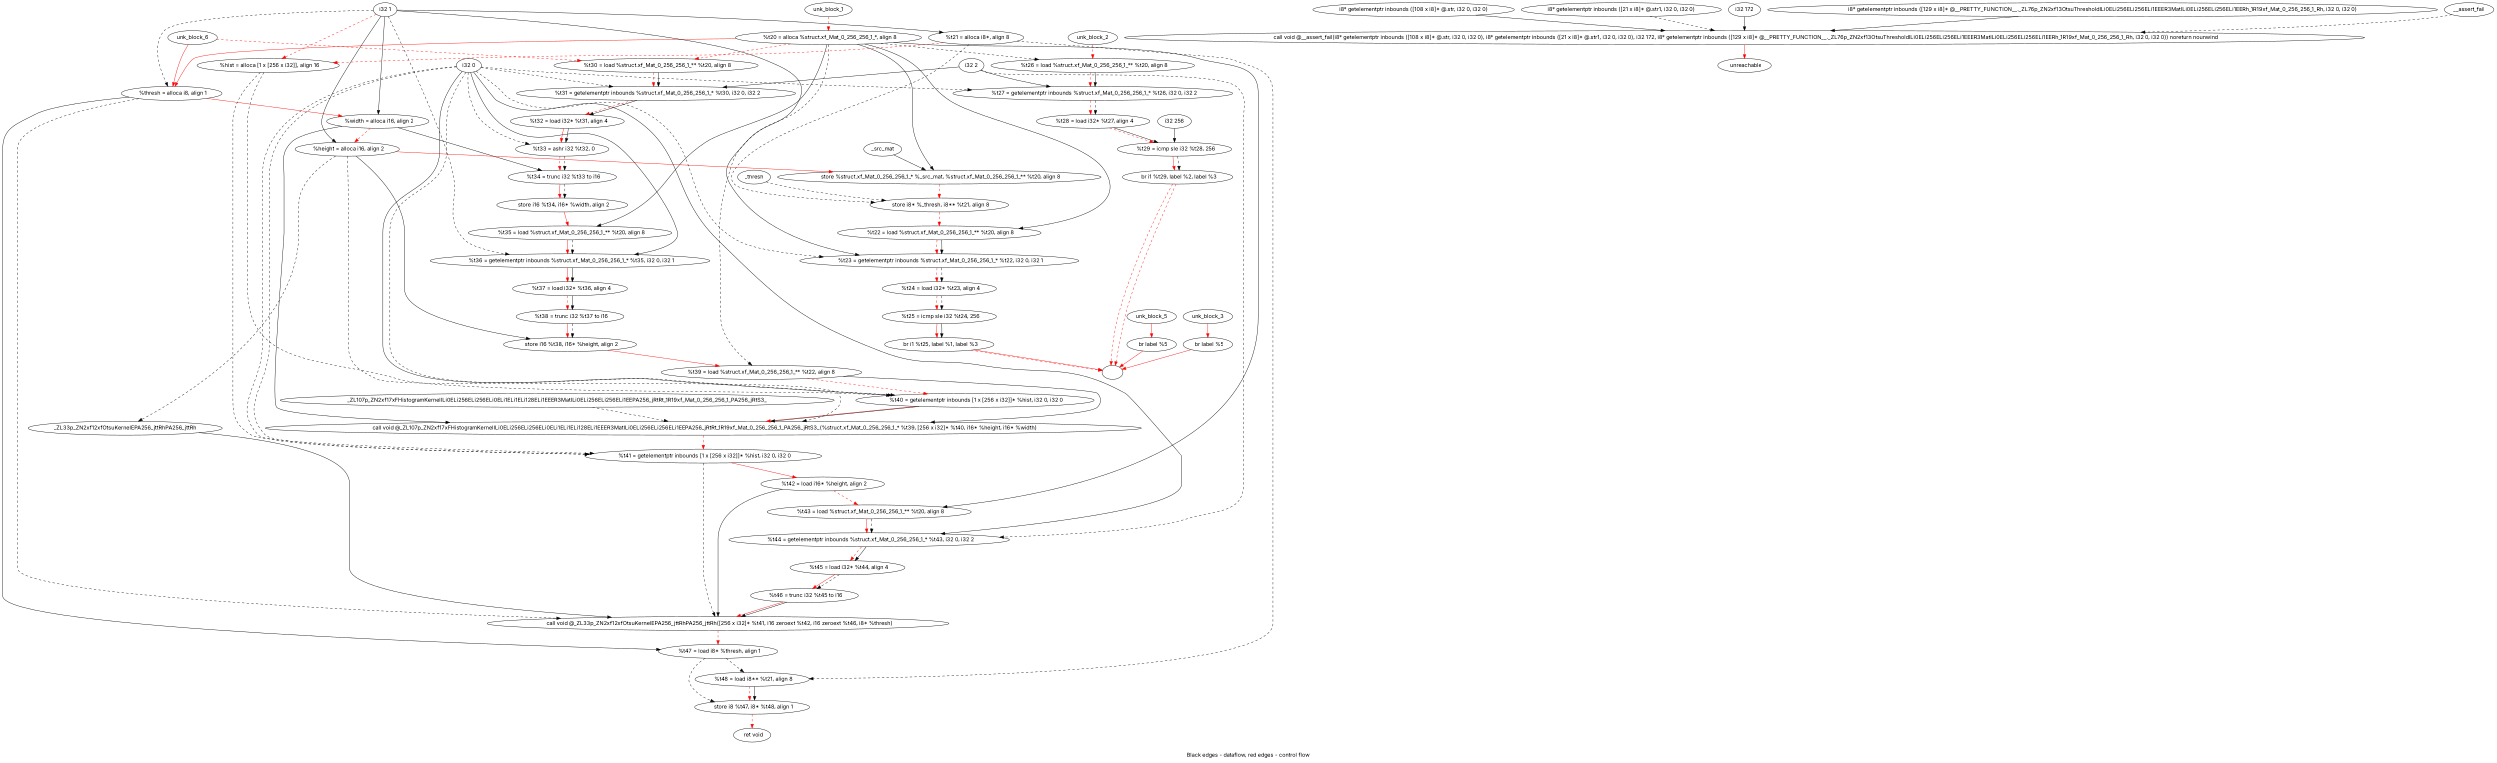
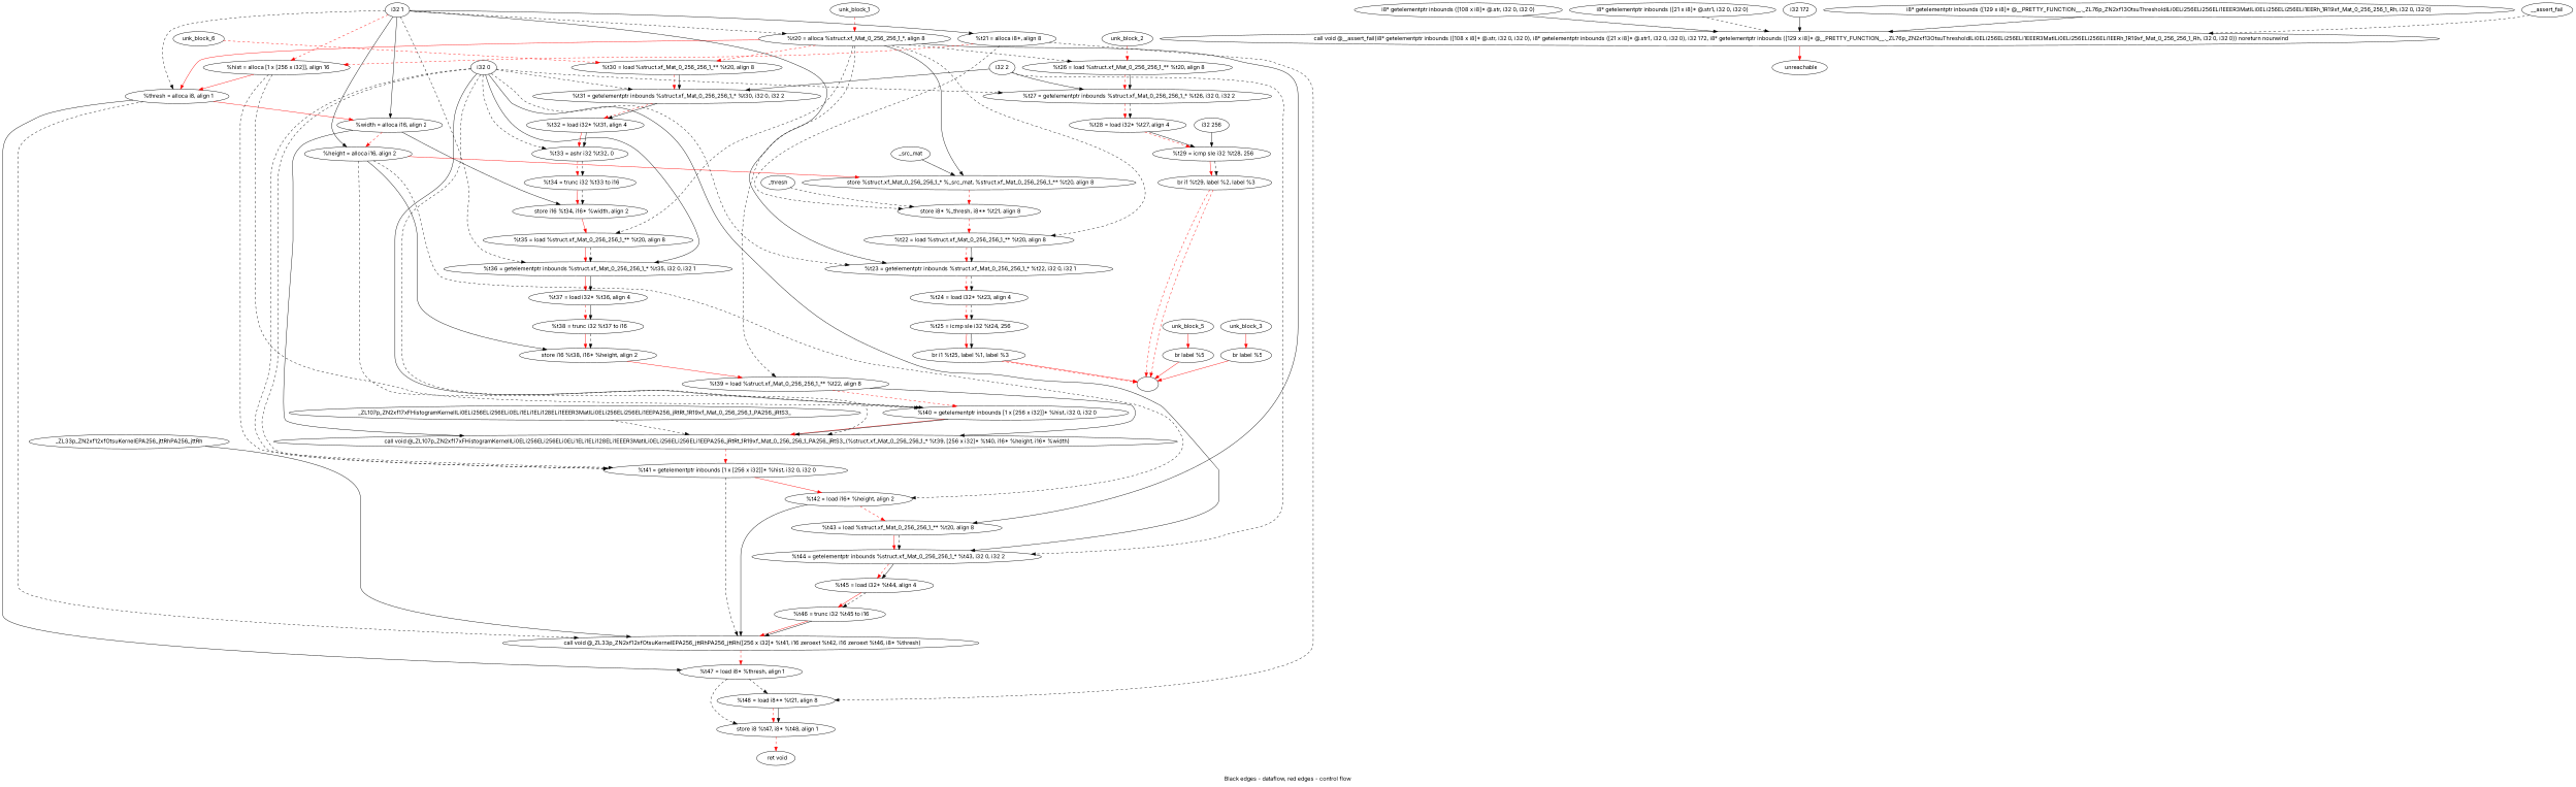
  digraph {
    compound=true
    fontname=Inter
    label="Black edges - dataflow, red edges - control flow"
    node [fontname=Inter]
    edge [fontname=Inter style=dashed]
    n1 [label="  %t20 = alloca %struct.xf_Mat_0_256_256_1_*, align 8"]
    n2 [label="  store %struct.xf_Mat_0_256_256_1_* %_src_mat, %struct.xf_Mat_0_256_256_1_** %t20, align 8"]
    n3 [label="  %t22 = load %struct.xf_Mat_0_256_256_1_** %t20, align 8"]
    n4 [label="  %t26 = load %struct.xf_Mat_0_256_256_1_** %t20, align 8"]
    n5 [label="  %t30 = load %struct.xf_Mat_0_256_256_1_** %t20, align 8"]
    n6 [label="  %t35 = load %struct.xf_Mat_0_256_256_1_** %t20, align 8"]
    n7 [label="%t39 = load %struct.xf_Mat_0_256_256_1_** %t22, align 8"]
    n8 [label="  %t43 = load %struct.xf_Mat_0_256_256_1_** %t20, align 8"]
    n9 [label="  %thresh = alloca i8, align 1"]
    n10 [label="  %t21 = alloca i8*, align 8"]
    n11 [label="  %hist = alloca [1 x [256 x i32]], align 16"]
    n12 [label="  store i8* %_thresh, i8** %t21, align 8"]
    n13 [label="  %t48 = load i8** %t21, align 8"]
    n14 [label="  %t23 = getelementptr inbounds %struct.xf_Mat_0_256_256_1_* %t22, i32 0, i32 1"]
    n15 [label="  %t27 = getelementptr inbounds %struct.xf_Mat_0_256_256_1_* %t26, i32 0, i32 2"]
    n16 [label="  %t31 = getelementptr inbounds %struct.xf_Mat_0_256_256_1_* %t30, i32 0, i32 2"]
    n17 [label="  %t36 = getelementptr inbounds %struct.xf_Mat_0_256_256_1_* %t35, i32 0, i32 1"]
    n18 [label="  %t40 = getelementptr inbounds [1 x [256 x i32]]* %hist, i32 0, i32 0"]
    n19 [label="  call void @_ZL107p_ZN2xf17xFHistogramKernelILi0ELi256ELi256ELi0ELi1ELi1ELi128ELi1EEER3MatILi0ELi256ELi256ELi1EEPA256_jRtRt_1R19xf_Mat_0_256_256_1_PA256_jRtS3_(%struct.xf_Mat_0_256_256_1_* %t39, [256 x i32]* %t40, i16* %height, i16* %width)"]
    n20 [label="  %t44 = getelementptr inbounds %struct.xf_Mat_0_256_256_1_* %t43, i32 0, i32 2"]
    n21 [label="  %t41 = getelementptr inbounds [1 x [256 x i32]]* %hist, i32 0, i32 0"]
    n22 [label="  store i8 %t47, i8* %t48, align 1"]
    n23 [label="  %width = alloca i16, align 2"]
    n24 [label="  call void @_ZL33p_ZN2xf12xfOtsuKernelEPA256_jttRhPA256_jttRh([256 x i32]* %t41, i16 zeroext %t42, i16 zeroext %t46, i8* %thresh)"]
    n25 [label="  %t47 = load i8* %thresh, align 1"]
    n26 [label="  %t42 = load i16* %height, align 2"]
    n27 [label="  %height = alloca i16, align 2"]
    n28 [label="  store i16 %t34, i16* %width, align 2"]
    n29 [label="  store i16 %t38, i16* %height, align 2"]
    n30 [label="  %t24 = load i32* %t23, align 4"]
    n31 [label="  %t25 = icmp sle i32 %t24, 256"]
    n32 [label="  br i1 %t25, label %1, label %3"]
    ""
    unk_block_1
    "i32 1"
    n36 [label="  %t37 = load i32* %t36, align 4"]
    _src_mat
    _thresh
    "i32 0"
    n40 [label="  %t33 = ashr i32 %t32, 0"]
    n41 [label="  %t28 = load i32* %t27, align 4"]
    n42 [label="  %t32 = load i32* %t31, align 4"]
    n43 [label="  %t34 = trunc i32 %t33 to i16"]
    n44 [label="  %t45 = load i32* %t44, align 4"]
    n45 [label="  %t29 = icmp sle i32 %t28, 256"]
    "i32 256"
    n47 [label="  br i1 %t29, label %2, label %3"]
    unk_block_2
    "i32 2"
    n50 [label="  br label %5"]
    unk_block_3
    n52 [label="  call void @__assert_fail(i8* getelementptr inbounds ([108 x i8]* @.str, i32 0, i32 0), i8* getelementptr inbounds ([21 x i8]* @.str1, i32 0, i32 0), i32 172, i8* getelementptr inbounds ([129 x i8]* @__PRETTY_FUNCTION__._ZL76p_ZN2xf13OtsuThresholdILi0ELi256ELi256ELi1EEER3MatILi0ELi256ELi256ELi1EERh_1R19xf_Mat_0_256_256_1_Rh, i32 0, i32 0)) noreturn nounwind"]
    n53 [label="  unreachable"]
    "i8* getelementptr inbounds ([108 x i8]* @.str, i32 0, i32 0)"
    "i8* getelementptr inbounds ([21 x i8]* @.str1, i32 0, i32 0)"
    "i32 172"
    "i8* getelementptr inbounds ([129 x i8]* @__PRETTY_FUNCTION__._ZL76p_ZN2xf13OtsuThresholdILi0ELi256ELi256ELi1EEER3MatILi0ELi256ELi256ELi1EERh_1R19xf_Mat_0_256_256_1_Rh, i32 0, i32 0)"
    __assert_fail
    n59 [label="  br label %5"]
    unk_block_5
    n61 [label="  %t38 = trunc i32 %t37 to i16"]
    n62 [label="  %t46 = trunc i32 %t45 to i16"]
    n63 [label="  ret void"]
    unk_block_6
    _ZL107p_ZN2xf17xFHistogramKernelILi0ELi256ELi256ELi0ELi1ELi1ELi128ELi1EEER3MatILi0ELi256ELi256ELi1EEPA256_jRtRt_1R19xf_Mat_0_256_256_1_PA256_jRtS3_
    _ZL33p_ZN2xf12xfOtsuKernelEPA256_jttRhPA256_jttRh
    n1 -> n2 [style=solid]
-   n1 -> n3 [style=solid]
+   n1 -> n3
    n1 -> n4
    n1 -> n5 [color=red]
-   n1 -> n6 [style=solid]
+   n1 -> n6
    n1 -> n7
    n1 -> n8 [style=solid]
    n1 -> n9 [color=red style=solid weight=2]
    n2 -> n12 [color=red weight=2]
    n3 -> n14 [color=red weight=2]
    n3 -> n14 [style=solid]
    n4 -> n15 [color=red weight=2]
    n4 -> n15 [style=solid]
    n5 -> n16 [color=red weight=2]
    n5 -> n16 [style=solid]
    n6 -> n17 [color=red style=solid weight=2]
    n6 -> n17
    n7 -> n18 [color=red weight=2]
    n7 -> n19 [style=solid]
    n8 -> n20 [color=red style=solid weight=2]
    n8 -> n20
    n9 -> n23 [color=red style=solid weight=2]
    n9 -> n24
    n9 -> n25 [style=solid]
    n10 -> n11 [color=red weight=2]
    n10 -> n12
    n10 -> n13
-   unk_block_6 -> n9 [color=red style=solid weight=2]
+   n11 -> n9 [color=red style=solid weight=2]
    n11 -> n18
    n11 -> n21
    n12 -> n3 [color=red weight=2]
    n13 -> n22 [color=red weight=2]
    n13 -> n22 [style=solid]
    n14 -> n30 [color=red weight=2]
    n14 -> n30
    n15 -> n41 [color=red weight=2]
    n15 -> n41
    n16 -> n42 [color=red weight=2]
    n16 -> n42 [style=solid]
    n17 -> n36 [color=red style=solid weight=2]
    n17 -> n36 [style=solid]
    n18 -> n19 [color=red style=solid weight=2]
    n18 -> n19 [style=solid]
    n19 -> n21 [color=red weight=2]
    n20 -> n44 [color=red weight=2]
    n20 -> n44 [style=solid]
    n21 -> n24
    n21 -> n26 [color=red style=solid weight=2]
    n22 -> n63 [color=red weight=2]
    n23 -> n19 [style=solid]
    n23 -> n27 [color=red weight=2]
-   n23 -> n43 [style=solid]
+   n23 -> n28 [style=solid]
    n24 -> n25 [color=red weight=2]
    n25 -> n13 [color=black weight=2]
    n25 -> n22
    n26 -> n8 [color=red weight=2]
    n26 -> n24 [style=solid]
    n27 -> n2 [color=red style=solid weight=2]
    n27 -> n19
-   n27 -> _ZL33p_ZN2xf12xfOtsuKernelEPA256_jttRhPA256_jttRh
+   n27 -> n26
    n27 -> n29 [style=solid]
    n28 -> n6 [color=red style=solid weight=2]
    n29 -> n7 [color=red style=solid weight=2]
    n30 -> n31 [color=red weight=2]
    n30 -> n31
    n31 -> n32 [color=red style=solid weight=2]
    n31 -> n32 [style=solid]
    n32 -> "" [color=red]
    n32 -> "" [color=red style=solid]
    unk_block_1 -> n1 [color=red]
+   "i32 1" -> n1
    "i32 1" -> n9
    "i32 1" -> n10 [style=solid]
    "i32 1" -> n11 [color=red]
    "i32 1" -> n14 [style=solid]
    "i32 1" -> n17
    "i32 1" -> n23 [style=solid]
    "i32 1" -> n27 [style=solid]
    n36 -> n61 [color=red weight=2]
    n36 -> n61 [style=solid]
    _src_mat -> n2 [style=solid]
    _thresh -> n12
    "i32 0" -> n14
    "i32 0" -> n15
    "i32 0" -> n16
    "i32 0" -> n17 [style=solid]
    "i32 0" -> n18 [style=solid]
    "i32 0" -> n18
    "i32 0" -> n20 [style=solid]
    "i32 0" -> n21
    "i32 0" -> n21
    "i32 0" -> n40
    n40 -> n43 [color=red weight=2]
    n40 -> n43
    n41 -> n45 [color=red weight=2]
    n41 -> n45 [style=solid]
    n42 -> n40 [color=red style=solid weight=2]
    n42 -> n40 [style=solid]
    n43 -> n28 [color=red style=solid weight=2]
    n43 -> n28
    n44 -> n62 [color=red style=solid weight=2]
    n44 -> n62
    n45 -> n47 [color=red style=solid weight=2]
    n45 -> n47
    "i32 256" -> n45 [style=solid]
    n47 -> "" [color=red]
    n47 -> "" [color=red]
    unk_block_2 -> n4 [color=red]
    "i32 2" -> n15 [style=solid]
    "i32 2" -> n16 [style=solid]
    "i32 2" -> n20
    n50 -> "" [color=red style=solid]
    unk_block_3 -> n50 [color=red style=solid]
    n52 -> n53 [color=red style=solid weight=2]
    "i8* getelementptr inbounds ([108 x i8]* @.str, i32 0, i32 0)" -> n52 [style=solid]
    "i8* getelementptr inbounds ([21 x i8]* @.str1, i32 0, i32 0)" -> n52
    "i32 172" -> n52 [style=solid]
    "i8* getelementptr inbounds ([129 x i8]* @__PRETTY_FUNCTION__._ZL76p_ZN2xf13OtsuThresholdILi0ELi256ELi256ELi1EEER3MatILi0ELi256ELi256ELi1EERh_1R19xf_Mat_0_256_256_1_Rh, i32 0, i32 0)" -> n52 [style=solid]
    __assert_fail -> n52
    n59 -> "" [color=red style=solid]
    unk_block_5 -> n59 [color=red style=solid]
    n61 -> n29 [color=red style=solid weight=2]
    n61 -> n29
    n62 -> n24 [color=red style=solid weight=2]
    n62 -> n24 [style=solid]
    unk_block_6 -> n5 [color=red]
    _ZL107p_ZN2xf17xFHistogramKernelILi0ELi256ELi256ELi0ELi1ELi1ELi128ELi1EEER3MatILi0ELi256ELi256ELi1EEPA256_jRtRt_1R19xf_Mat_0_256_256_1_PA256_jRtS3_ -> n19
    _ZL33p_ZN2xf12xfOtsuKernelEPA256_jttRhPA256_jttRh -> n24 [style=solid]
  }
